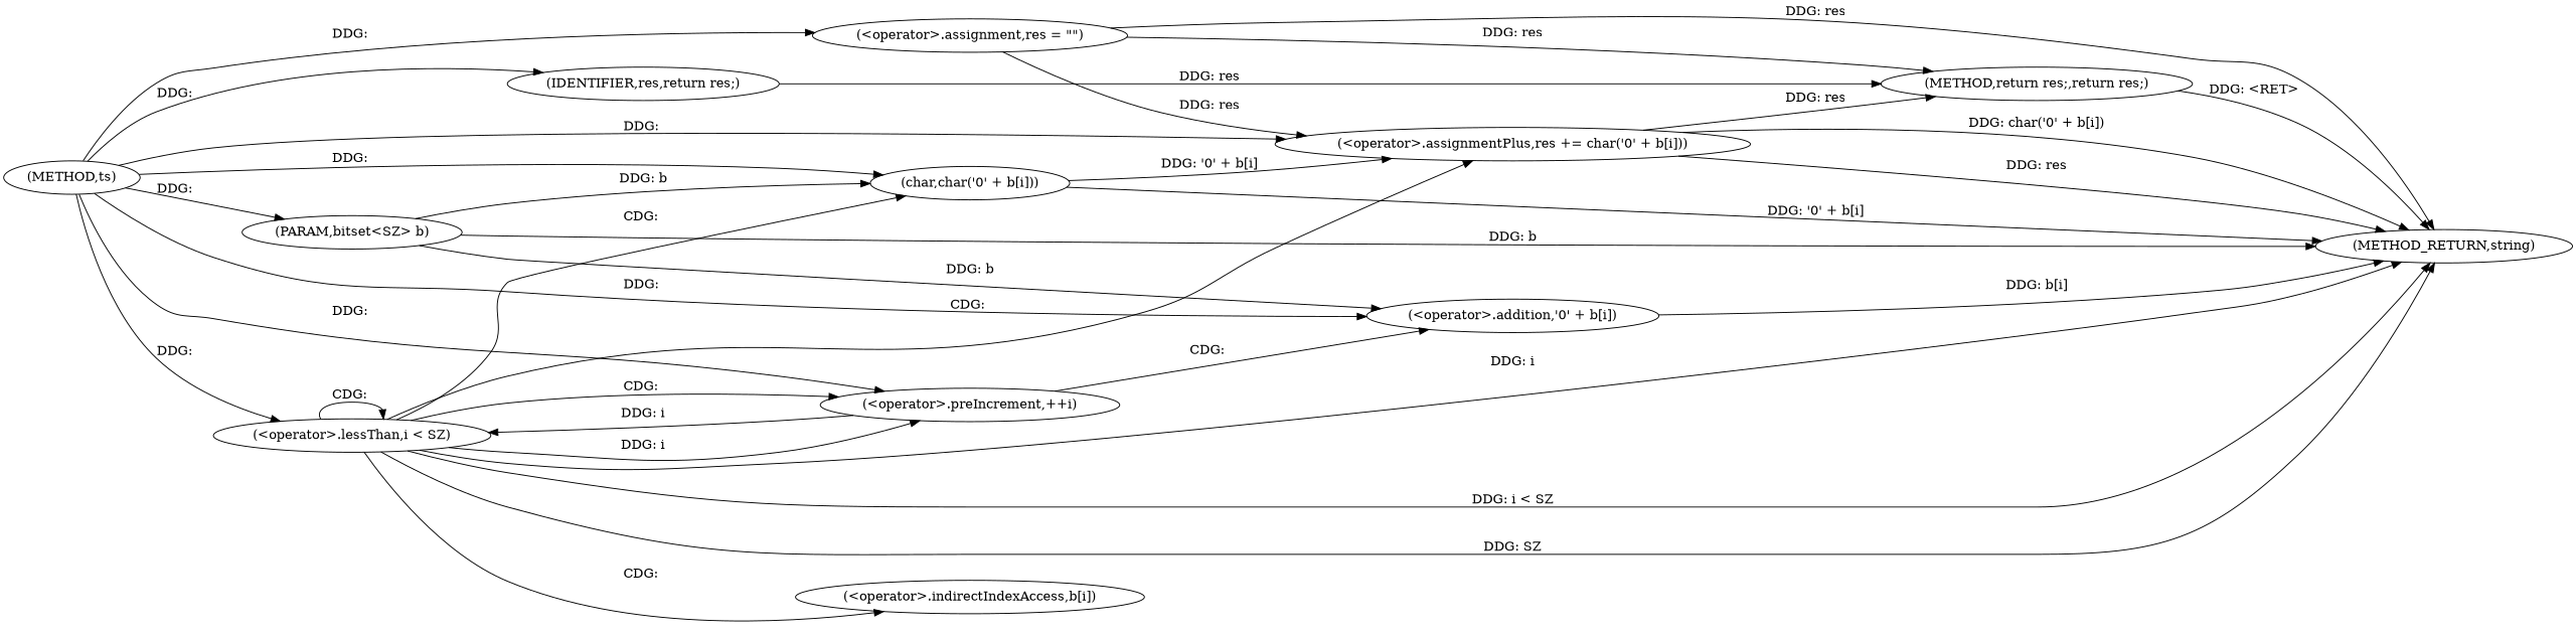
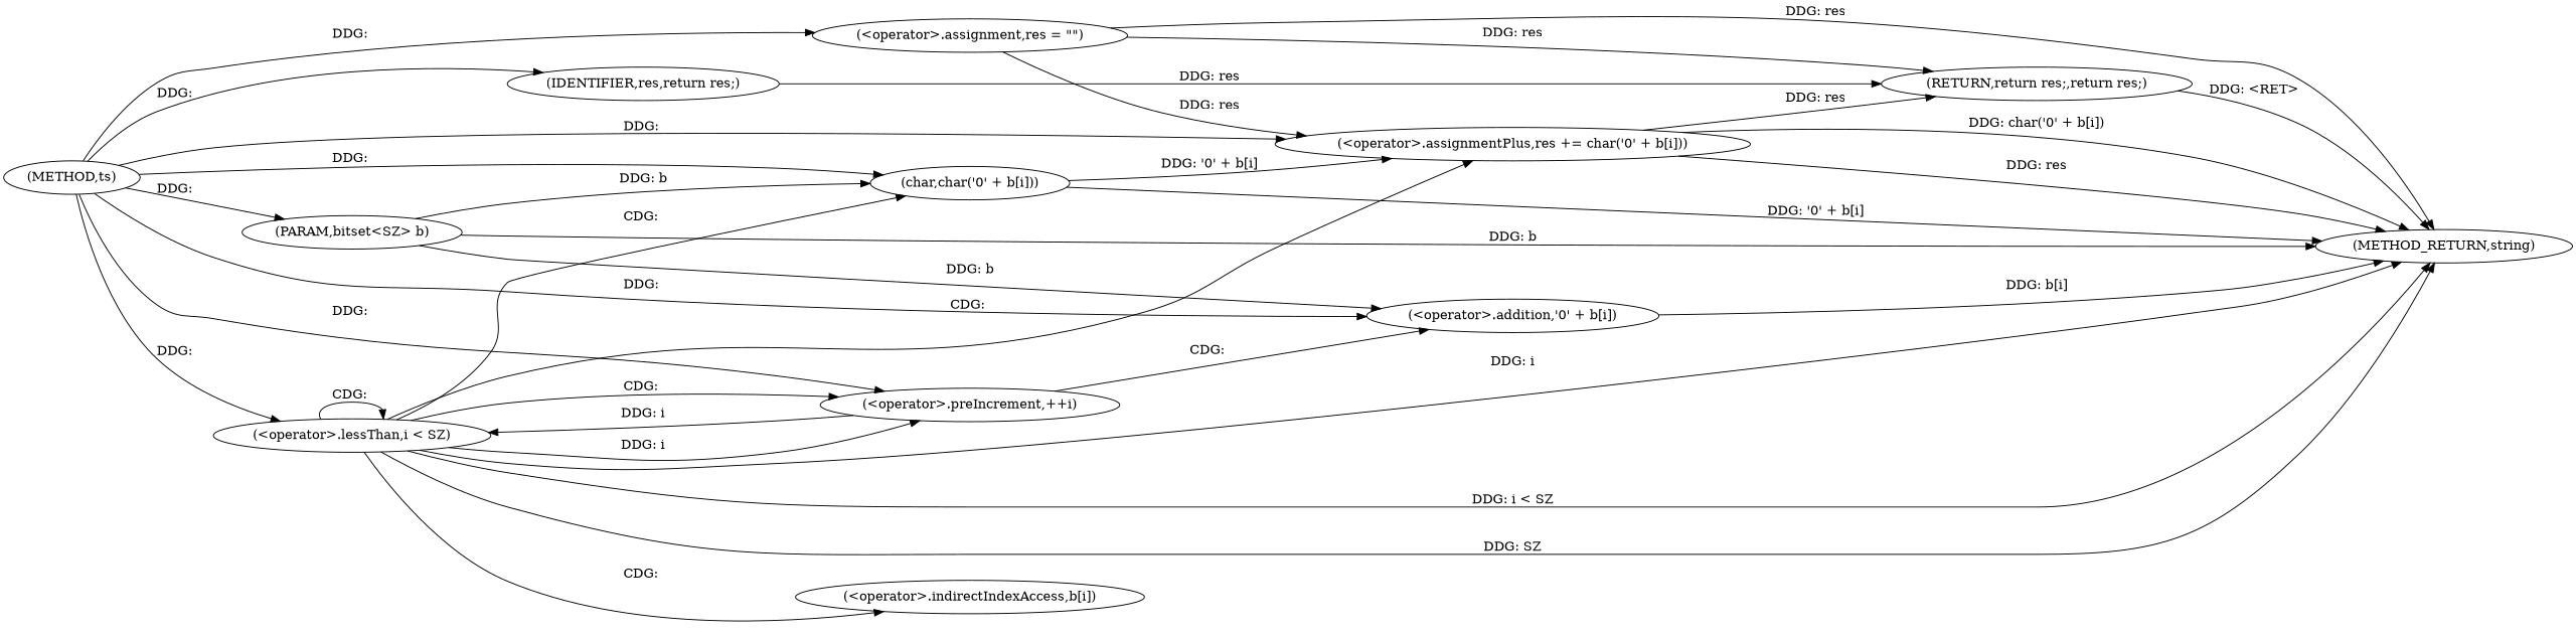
  digraph {
    rankdir=LR
    n1 [label="(METHOD,ts)"]
    n2 [label="(PARAM,bitset<SZ> b)"]
    n3 [label="(<operator>.assignment,res = \"\")"]
    n4 [label="(<operator>.lessThan,i < SZ)"]
    n5 [label="(<operator>.preIncrement,++i)"]
    n6 [label="(<operator>.assignmentPlus,res += char('0' + b[i]))"]
    n7 [label="(IDENTIFIER,res,return res;)"]
    n8 [label="(char,char('0' + b[i]))"]
    n9 [label="(<operator>.addition,'0' + b[i])"]
    n10 [label="(METHOD_RETURN,string)"]
-   n11 [label="(METHOD,return res;,return res;)"]
+   n11 [label="(RETURN,return res;,return res;)"]
    n12 [label="(<operator>.indirectIndexAccess,b[i])"]
    n1 -> n2 [label="DDG: "]
    n1 -> n3 [label="DDG: "]
    n1 -> n4 [label="DDG: "]
    n1 -> n5 [label="DDG: "]
    n1 -> n6 [label="DDG: "]
    n1 -> n7 [label="DDG: "]
    n1 -> n8 [label="DDG: "]
    n1 -> n9 [label="DDG: "]
    n2 -> n8 [label="DDG: b"]
    n2 -> n9 [label="DDG: b"]
    n2 -> n10 [label="DDG: b"]
    n3 -> n6 [label="DDG: res"]
    n3 -> n10 [label="DDG: res"]
    n3 -> n11 [label="DDG: res"]
    n4 -> n4 [label="CDG: "]
    n4 -> n5 [label="DDG: i"]
    n4 -> n5 [label="CDG: "]
    n4 -> n6 [label="CDG: "]
    n4 -> n8 [label="CDG: "]
    n4 -> n10 [label="DDG: i"]
    n4 -> n10 [label="DDG: i < SZ"]
    n4 -> n10 [label="DDG: SZ"]
    n4 -> n12 [label="CDG: "]
    n5 -> n4 [label="DDG: i"]
    n5 -> n9 [label="CDG: "]
    n6 -> n10 [label="DDG: res"]
    n6 -> n10 [label="DDG: char('0' + b[i])"]
    n6 -> n11 [label="DDG: res"]
    n7 -> n11 [label="DDG: res"]
    n8 -> n6 [label="DDG: '0' + b[i]"]
    n8 -> n10 [label="DDG: '0' + b[i]"]
    n9 -> n10 [label="DDG: b[i]"]
    n11 -> n10 [label="DDG: <RET>"]
  }
